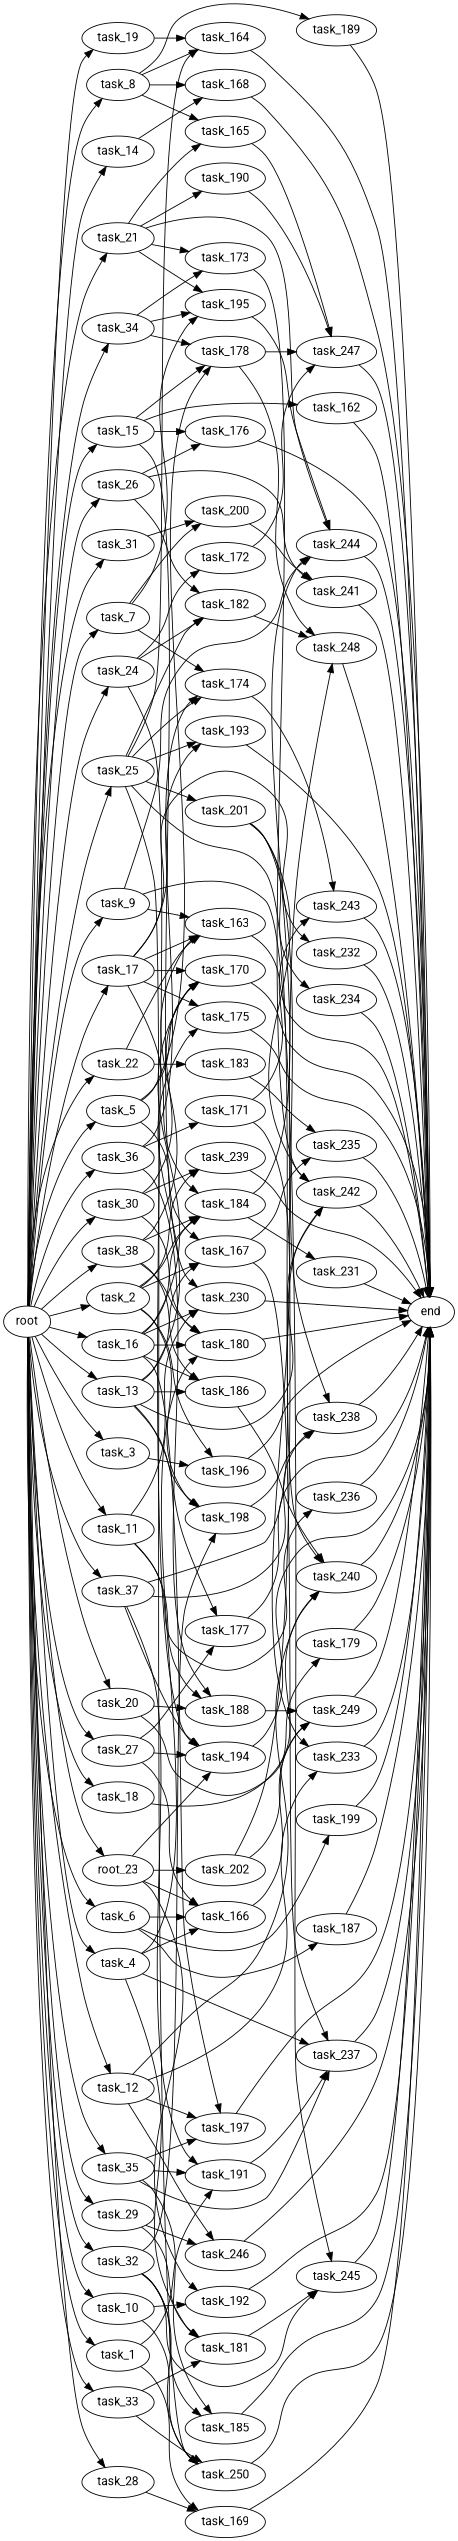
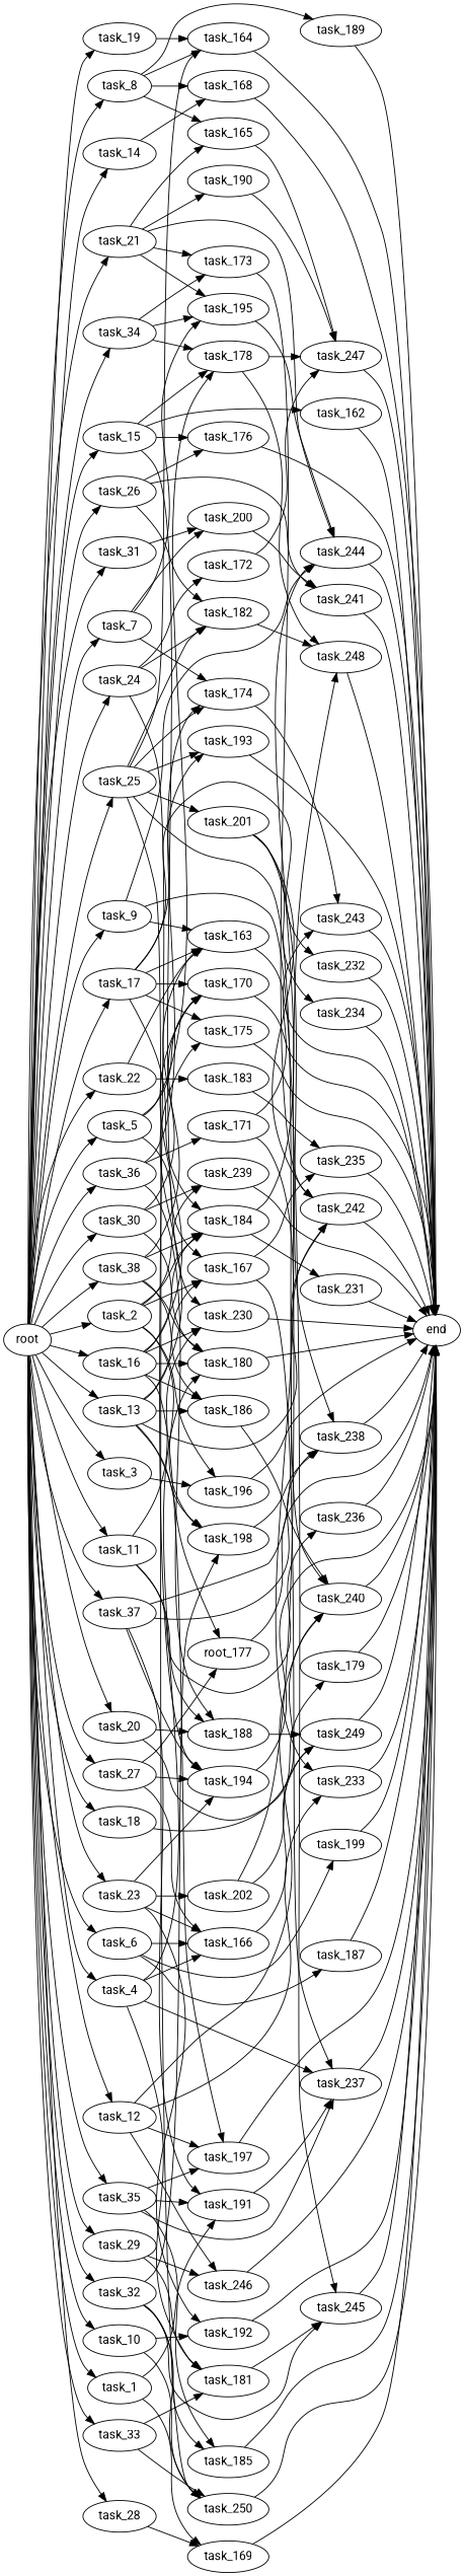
  digraph {
    fontname=Roboto
    rankdir=LR
    node [fontname=Roboto]
    edge [fontname=Roboto]
    task_8
    task_189
    task_164
    task_168
    task_165
    end
    task_247
    task_239
    task_173
    task_242
    task_17
    task_184
    task_193
    task_175
    task_163
    task_170
    task_232
    task_231
    task_244
    task_36
    task_188
    task_174
    task_171
    task_249
    task_243
    task_233
    task_35
    task_191
    task_237
    task_185
    task_197
    task_26
    task_241
    task_176
    task_182
    task_248
    task_15
    task_178
    task_230
    task_162
    task_167
    task_235
    task_166
    task_33
    task_181
    task_250
    task_245
    task_186
    task_240
    task_13
-   task_177
+   task_177 [label=root_177]
    task_198
    task_238
    task_30
    task_180
    task_5
    task_200
    task_201
    task_234
    task_6
    task_187
    task_199
    task_22
    task_183
    task_169
    task_3
    task_196
    task_179
    task_236
    task_202
    root
    task_12
    task_21
    task_18
    task_31
    task_9
    task_28
    task_29
    task_34
    task_10
    task_2
    task_7
    task_38
    task_16
    task_14
    task_24
    task_19
    task_32
    task_25
    task_4
    task_27
    task_20
-   task_23 [label=root_23]
+   task_23
    task_37
    task_1
    task_11
    task_246
    task_195
    task_190
    task_192
    task_194
    task_172
    task_8 -> task_189
    task_8 -> task_164
    task_8 -> task_168
    task_8 -> task_165
    task_189 -> end
    task_164 -> end
    task_168 -> end
    task_165 -> task_247
    task_247 -> end
    task_239 -> end
    task_173 -> task_242
    task_242 -> end
    task_17 -> task_184
    task_17 -> task_193
    task_17 -> task_175
    task_17 -> task_163
    task_17 -> task_170
    task_17 -> task_232
    task_184 -> task_231
    task_184 -> task_244
    task_193 -> end
    task_175 -> end
    task_163 -> end
    task_170 -> end
    task_232 -> end
    task_231 -> end
    task_244 -> end
    task_36 -> task_188
    task_36 -> task_174
    task_36 -> task_171
    task_188 -> task_249
    task_174 -> task_243
    task_171 -> task_243
    task_171 -> task_233
    task_249 -> end
    task_243 -> end
    task_233 -> end
    task_35 -> task_191
    task_35 -> task_237
    task_35 -> task_185
    task_35 -> task_197
    task_191 -> task_237
    task_237 -> end
    task_185 -> end
    task_197 -> end
    task_26 -> task_241
    task_26 -> task_176
    task_26 -> task_182
    task_241 -> end
    task_176 -> end
    task_182 -> task_248
    task_248 -> end
    task_15 -> task_176
    task_15 -> task_178
    task_15 -> task_230
    task_15 -> task_162
    task_178 -> task_247
    task_178 -> task_248
    task_230 -> end
    task_162 -> end
    task_167 -> task_237
    task_167 -> task_235
    task_235 -> end
    task_166 -> task_249
    task_33 -> task_181
    task_33 -> task_250
    task_181 -> task_245
    task_250 -> end
    task_245 -> end
    task_186 -> task_240
    task_240 -> end
    task_13 -> task_242
    task_13 -> task_175
    task_13 -> task_167
    task_13 -> task_186
    task_13 -> task_177
    task_13 -> task_198
    task_177 -> end
    task_198 -> task_238
    task_238 -> end
    task_30 -> task_239
    task_30 -> task_170
    task_30 -> task_180
    task_180 -> end
    task_5 -> task_170
    task_5 -> task_178
    task_5 -> task_167
    task_200 -> task_241
    task_201 -> task_242
    task_201 -> task_238
    task_201 -> task_234
    task_234 -> end
    task_6 -> task_166
    task_6 -> task_187
    task_6 -> task_199
    task_187 -> end
    task_199 -> end
    task_22 -> task_163
    task_22 -> task_183
    task_183 -> task_235
    task_169 -> end
    task_3 -> task_196
    task_196 -> end
    task_179 -> end
    task_236 -> end
    task_202 -> task_249
    task_202 -> task_248
    root -> task_8
    root -> task_17
    root -> task_36
    root -> task_35
    root -> task_26
    root -> task_15
    root -> task_33
    root -> task_13
    root -> task_30
    root -> task_5
    root -> task_6
    root -> task_22
    root -> task_3
    root -> task_12
    root -> task_21
    root -> task_18
    root -> task_31
    root -> task_9
    root -> task_28
    root -> task_29
    root -> task_34
    root -> task_10
    root -> task_2
    root -> task_7
    root -> task_38
    root -> task_16
    root -> task_14
    root -> task_24
    root -> task_19
    root -> task_32
    root -> task_25
    root -> task_4
    root -> task_27
    root -> task_20
    root -> task_23
    root -> task_37
    root -> task_1
    root -> task_11
    task_12 -> task_233
    task_12 -> task_197
    task_12 -> task_240
    task_12 -> task_246
    task_21 -> task_165
    task_21 -> task_173
    task_21 -> task_244
    task_21 -> task_195
    task_21 -> task_190
    task_18 -> task_240
    task_31 -> task_200
    task_9 -> task_163
    task_9 -> task_244
    task_9 -> task_245
    task_28 -> task_169
    task_29 -> task_181
    task_29 -> task_246
    task_34 -> task_173
    task_34 -> task_178
    task_34 -> task_195
    task_10 -> task_250
    task_10 -> task_192
    task_2 -> task_239
    task_2 -> task_184
    task_2 -> task_167
    task_2 -> task_198
    task_2 -> task_196
    task_7 -> task_174
    task_7 -> task_200
    task_7 -> task_195
    task_38 -> task_184
    task_38 -> task_163
    task_38 -> task_186
    task_38 -> task_180
    task_16 -> task_184
    task_16 -> task_170
    task_16 -> task_197
    task_16 -> task_230
    task_16 -> task_186
    task_16 -> task_180
    task_14 -> task_168
    task_24 -> task_182
    task_24 -> task_194
    task_24 -> task_172
    task_19 -> task_164
    task_32 -> task_185
    task_32 -> task_250
    task_32 -> task_245
    task_32 -> task_198
    task_25 -> task_164
    task_25 -> task_193
    task_25 -> task_174
    task_25 -> task_182
    task_25 -> task_250
    task_25 -> task_240
    task_25 -> task_201
    task_4 -> task_237
    task_4 -> task_166
    task_4 -> task_181
    task_4 -> task_180
    task_27 -> task_166
    task_27 -> task_177
    task_27 -> task_194
    task_20 -> task_188
    task_20 -> task_179
    task_23 -> task_166
    task_23 -> task_202
    task_23 -> task_192
    task_23 -> task_194
    task_37 -> task_242
    task_37 -> task_191
    task_37 -> task_238
    task_37 -> task_194
    task_1 -> task_191
    task_1 -> task_169
    task_11 -> task_188
    task_11 -> task_230
    task_11 -> task_236
    task_246 -> end
    task_195 -> task_244
    task_190 -> task_247
    task_192 -> end
    task_194 -> end
    task_172 -> task_247
  }
